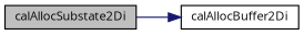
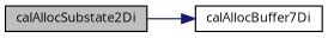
  digraph {
    rankdir=LR
    fontname="Open Sans"
    node [color=black fontname="Open Sans" fontsize=10 shape=record style=filled]
    n1 [fillcolor=grey75 fontcolor=black height=0.2 label=calAllocSubstate2Di width=0.4]
-   n2 [fillcolor=white height=0.2 label=calAllocBuffer2Di width=0.4]
+   n2 [fillcolor=white height=0.2 label=calAllocBuffer7Di width=0.4]
    n1 -> n2 [color=midnightblue fontname="Open Sans" fontsize=10 labelfontname=Helvetica labelfontsize=10 style=solid]
  }
